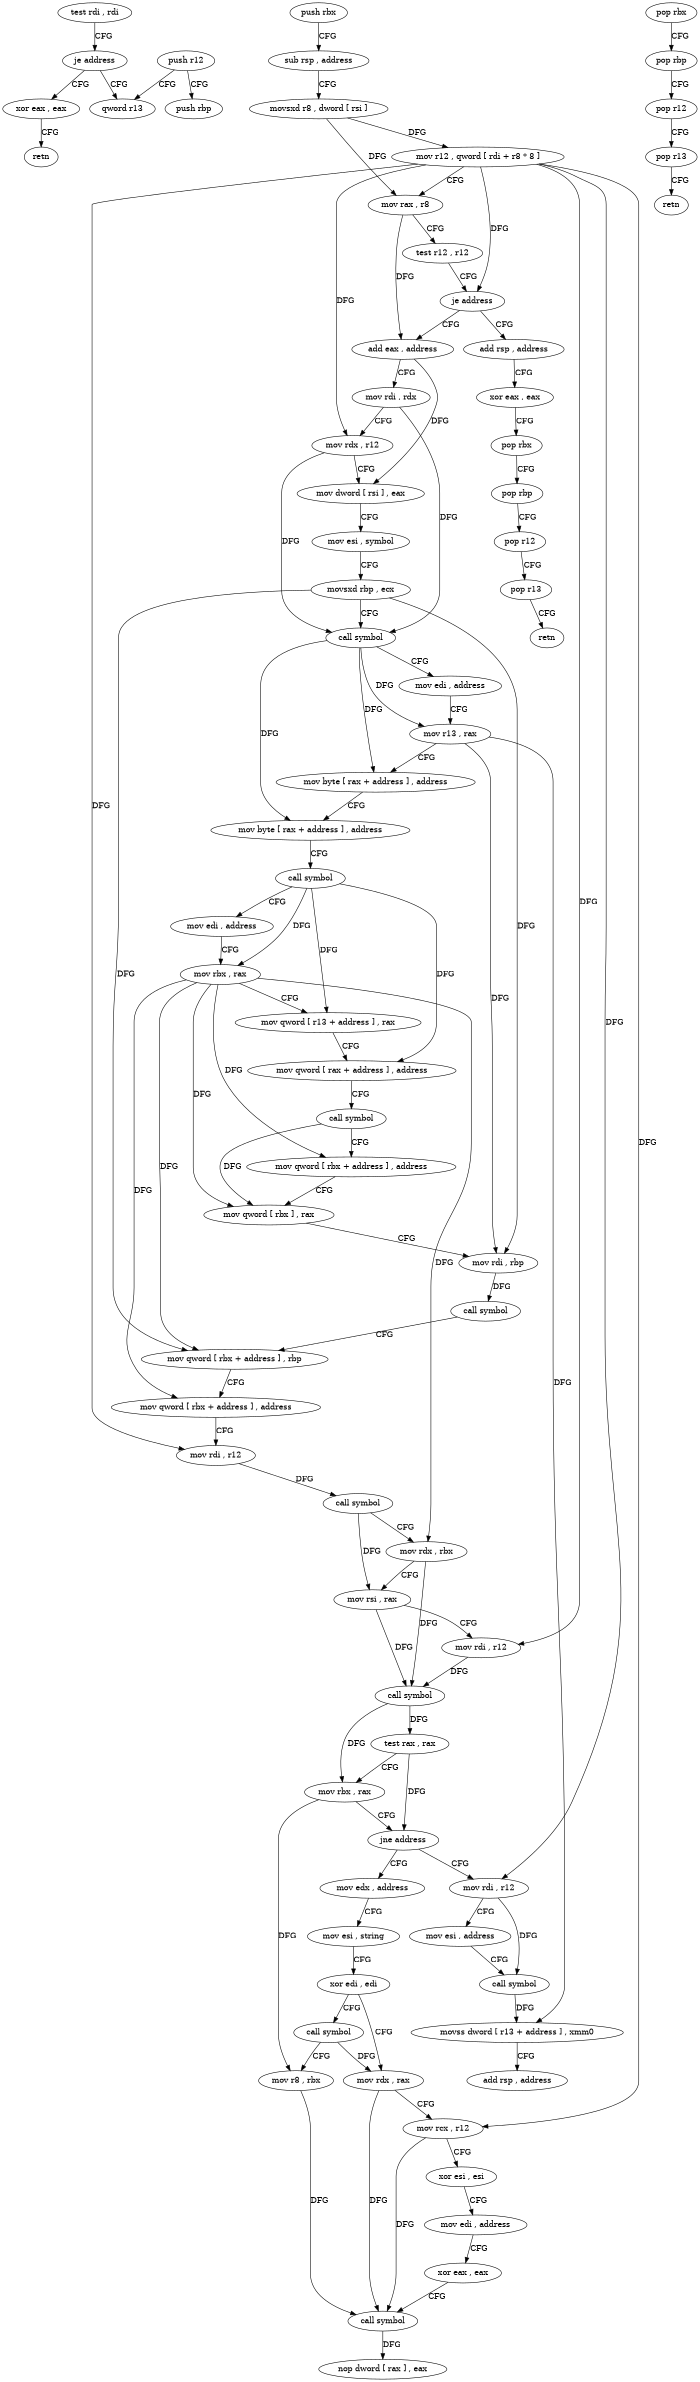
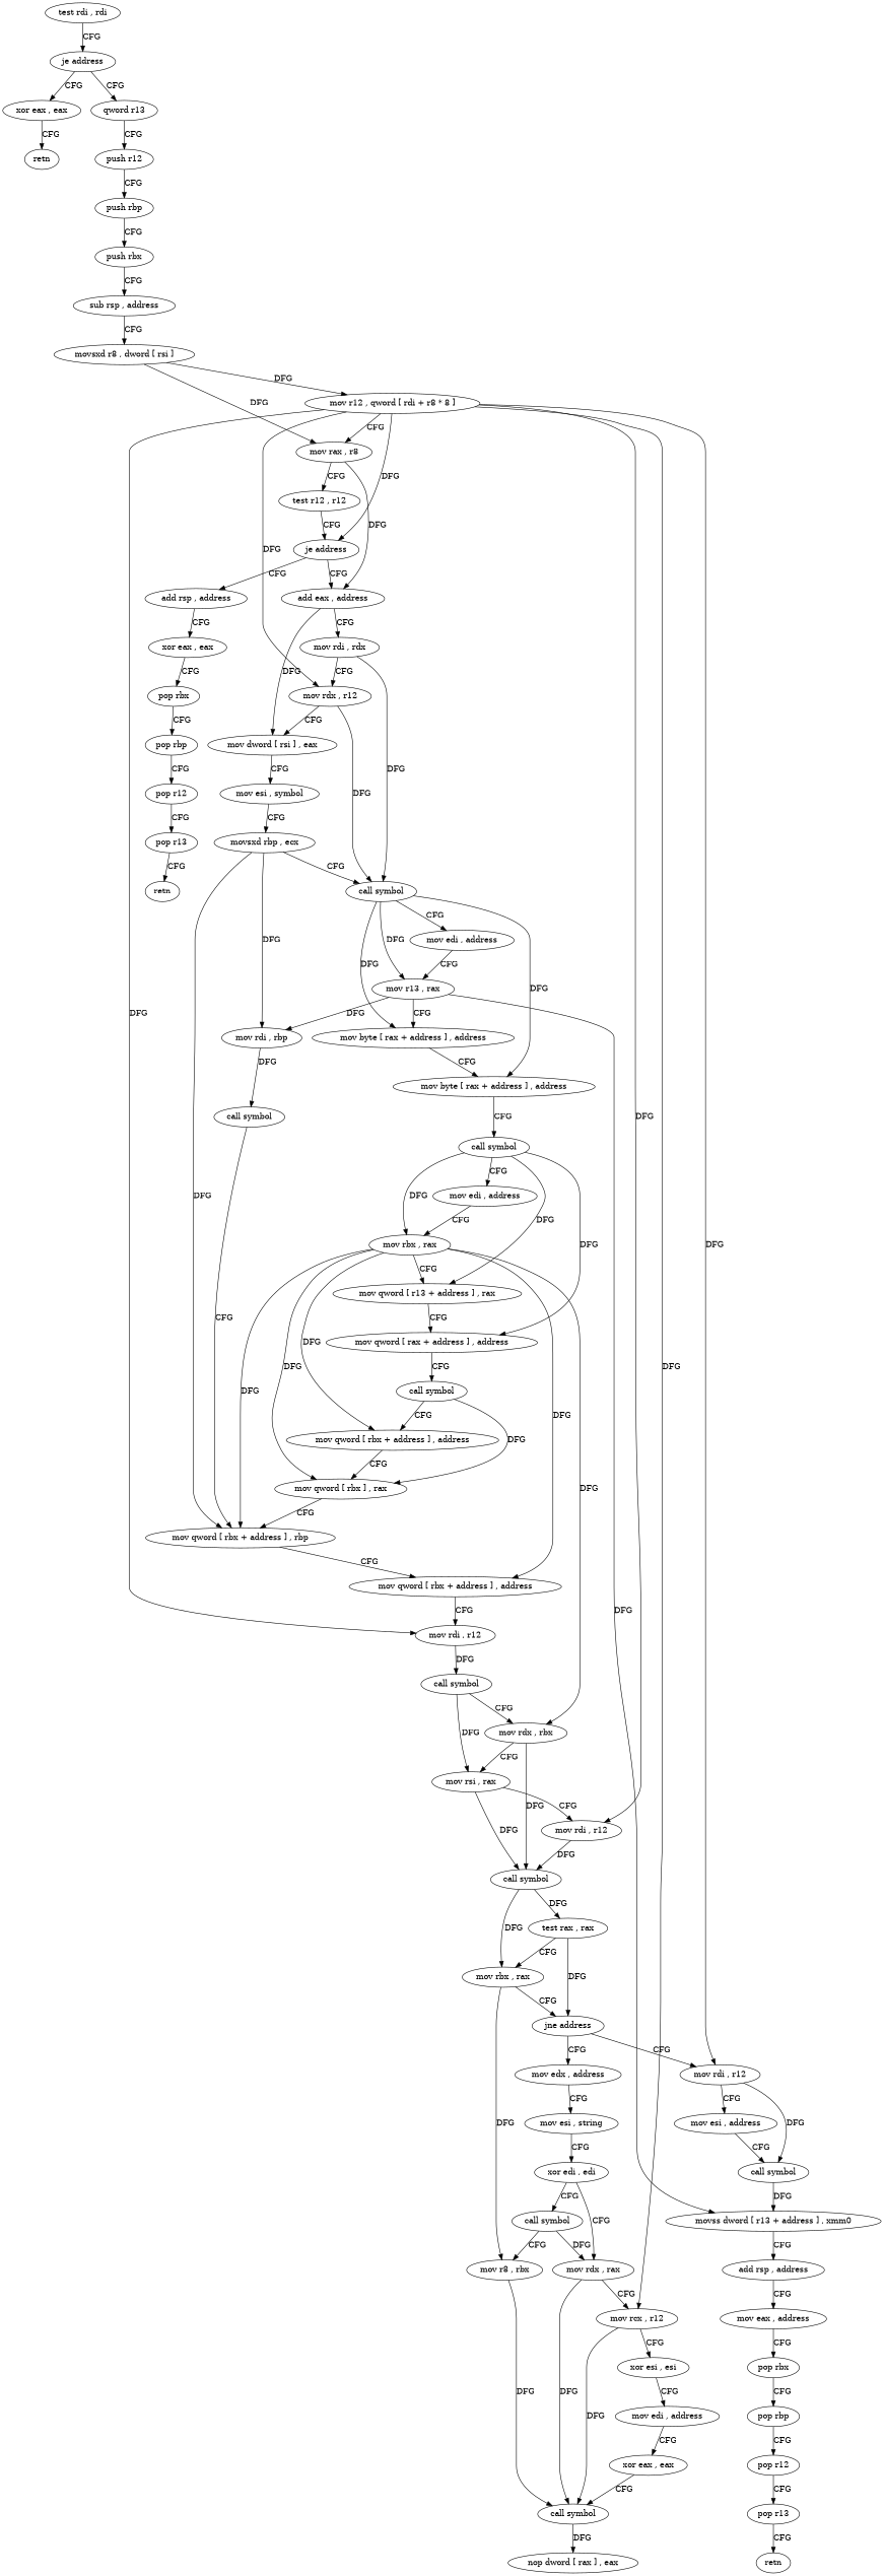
  digraph {
    n1 [label="test rdi , rdi"]
    n2 [label="je address"]
    n3 [label="xor eax , eax"]
    n4 [label="qword r13"]
    n5 [label=retn]
    n6 [label="push r12"]
    n7 [label="push rbp"]
    n8 [label="push rbx"]
    n9 [label="sub rsp , address"]
    n10 [label="movsxd r8 , dword [ rsi ]"]
    n11 [label="mov r12 , qword [ rdi + r8 * 8 ]"]
    n12 [label="mov rax , r8"]
    n13 [label="je address"]
    n14 [label="mov rdx , r12"]
    n15 [label="mov rdi , r12"]
    n16 [label="mov rdi , r12"]
    n17 [label="mov rdi , r12"]
    n18 [label="mov rcx , r12"]
    n19 [label="test r12 , r12"]
    n20 [label="add eax , address"]
    n21 [label="add rsp , address"]
    n22 [label="mov dword [ rsi ] , eax"]
    n23 [label="call symbol"]
    n24 [label="call symbol"]
    n25 [label="call symbol"]
    n26 [label="mov esi , address"]
    n27 [label="call symbol"]
    n28 [label="call symbol"]
    n29 [label="xor esi , esi"]
    n30 [label="mov rdi , rdx"]
    n31 [label="xor eax , eax"]
    n32 [label="pop rbx"]
    n33 [label="mov esi , symbol"]
    n34 [label="pop rbp"]
    n35 [label="pop r12"]
    n36 [label="pop r13"]
    n37 [label=retn]
    n38 [label="mov edi , address"]
    n39 [label="mov r13 , rax"]
    n40 [label="mov byte [ rax + address ] , address"]
    n41 [label="mov byte [ rax + address ] , address"]
    n42 [label="movsxd rbp , ecx"]
    n43 [label="mov rdi , rbp"]
    n44 [label="mov qword [ rbx + address ] , rbp"]
    n45 [label="call symbol"]
    n46 [label="mov qword [ rbx + address ] , address"]
    n47 [label="movss dword [ r13 + address ] , xmm0"]
    n48 [label="call symbol"]
    n49 [label="mov qword [ r13 + address ] , rax"]
    n50 [label="mov qword [ rax + address ] , address"]
    n51 [label="add rsp , address"]
    n52 [label="mov edi , address"]
    n53 [label="mov rbx , rax"]
    n54 [label="mov qword [ rbx + address ] , address"]
    n55 [label="mov qword [ rbx ] , rax"]
    n56 [label="mov rdx , rbx"]
    n57 [label="call symbol"]
    n58 [label="mov rsi , rax"]
    n59 [label="test rax , rax"]
    n60 [label="mov rbx , rax"]
    n61 [label="jne address"]
    n62 [label="mov r8 , rbx"]
    n63 [label="mov edx , address"]
    n64 [label="mov esi , string"]
    n65 [label="xor edi , edi"]
    n66 [label="call symbol"]
    n67 [label="mov rdx , rax"]
    n68 [label="nop dword [ rax ] , eax"]
    n69 [label="mov edi , address"]
    n70 [label="xor eax , eax"]
+   n71 [label="mov eax , address"]
    n72 [label="pop rbx"]
    n73 [label="pop rbp"]
    n74 [label="pop r12"]
    n75 [label="pop r13"]
    n76 [label=retn]
    n1 -> n2 [label=CFG]
    n2 -> n3 [label=CFG]
    n2 -> n4 [label=CFG]
    n3 -> n5 [label=CFG]
-   n6 -> n4 [label=CFG]
+   n4 -> n6 [label=CFG]
    n6 -> n7 [label=CFG]
+   n7 -> n8 [label=CFG]
    n8 -> n9 [label=CFG]
    n9 -> n10 [label=CFG]
    n10 -> n11 [label=DFG]
    n10 -> n12 [label=DFG]
    n11 -> n12 [label=CFG]
    n11 -> n13 [label=DFG]
    n11 -> n14 [label=DFG]
    n11 -> n15 [label=DFG]
    n11 -> n16 [label=DFG]
    n11 -> n17 [label=DFG]
    n11 -> n18 [label=DFG]
    n12 -> n19 [label=CFG]
    n12 -> n20 [label=DFG]
    n13 -> n20 [label=CFG]
    n13 -> n21 [label=CFG]
    n14 -> n22 [label=CFG]
    n14 -> n23 [label=DFG]
    n15 -> n24 [label=DFG]
    n16 -> n25 [label=DFG]
    n17 -> n26 [label=CFG]
    n17 -> n27 [label=DFG]
    n18 -> n28 [label=DFG]
    n18 -> n29 [label=CFG]
    n19 -> n13 [label=CFG]
    n20 -> n22 [label=DFG]
    n20 -> n30 [label=CFG]
    n21 -> n31 [label=CFG]
    n22 -> n33 [label=CFG]
    n23 -> n38 [label=CFG]
    n23 -> n39 [label=DFG]
    n23 -> n40 [label=DFG]
    n23 -> n41 [label=DFG]
    n24 -> n56 [label=CFG]
    n24 -> n58 [label=DFG]
    n25 -> n59 [label=DFG]
    n25 -> n60 [label=DFG]
    n26 -> n27 [label=CFG]
    n27 -> n47 [label=DFG]
    n28 -> n68 [label=DFG]
    n29 -> n69 [label=CFG]
    n30 -> n14 [label=CFG]
    n30 -> n23 [label=DFG]
    n31 -> n32 [label=CFG]
    n32 -> n34 [label=CFG]
    n33 -> n42 [label=CFG]
    n34 -> n35 [label=CFG]
    n35 -> n36 [label=CFG]
    n36 -> n37 [label=CFG]
    n38 -> n39 [label=CFG]
    n39 -> n40 [label=CFG]
    n39 -> n43 [label=DFG]
    n39 -> n47 [label=DFG]
    n40 -> n41 [label=CFG]
    n41 -> n48 [label=CFG]
    n42 -> n23 [label=CFG]
    n42 -> n43 [label=DFG]
    n42 -> n44 [label=DFG]
    n43 -> n45 [label=DFG]
    n44 -> n46 [label=CFG]
    n45 -> n44 [label=CFG]
    n46 -> n15 [label=CFG]
    n47 -> n51 [label=CFG]
    n48 -> n49 [label=DFG]
    n48 -> n50 [label=DFG]
    n48 -> n52 [label=CFG]
    n48 -> n53 [label=DFG]
    n49 -> n50 [label=CFG]
    n50 -> n57 [label=CFG]
+   n51 -> n71 [label=CFG]
    n52 -> n53 [label=CFG]
    n53 -> n44 [label=DFG]
    n53 -> n46 [label=DFG]
    n53 -> n49 [label=CFG]
    n53 -> n54 [label=DFG]
    n53 -> n55 [label=DFG]
    n53 -> n56 [label=DFG]
    n54 -> n55 [label=CFG]
-   n55 -> n43 [label=CFG]
+   n55 -> n44 [label=CFG]
    n56 -> n25 [label=DFG]
    n56 -> n58 [label=CFG]
    n57 -> n54 [label=CFG]
    n57 -> n55 [label=DFG]
    n58 -> n16 [label=CFG]
    n58 -> n25 [label=DFG]
    n59 -> n60 [label=CFG]
    n59 -> n61 [label=DFG]
    n60 -> n61 [label=CFG]
    n60 -> n62 [label=DFG]
    n61 -> n17 [label=CFG]
    n61 -> n63 [label=CFG]
    n62 -> n28 [label=DFG]
    n63 -> n64 [label=CFG]
    n64 -> n65 [label=CFG]
    n65 -> n66 [label=CFG]
    n65 -> n67 [label=CFG]
    n66 -> n62 [label=CFG]
    n66 -> n67 [label=DFG]
    n67 -> n18 [label=CFG]
    n67 -> n28 [label=DFG]
    n69 -> n70 [label=CFG]
    n70 -> n28 [label=CFG]
+   n71 -> n72 [label=CFG]
    n72 -> n73 [label=CFG]
    n73 -> n74 [label=CFG]
    n74 -> n75 [label=CFG]
    n75 -> n76 [label=CFG]
  }
